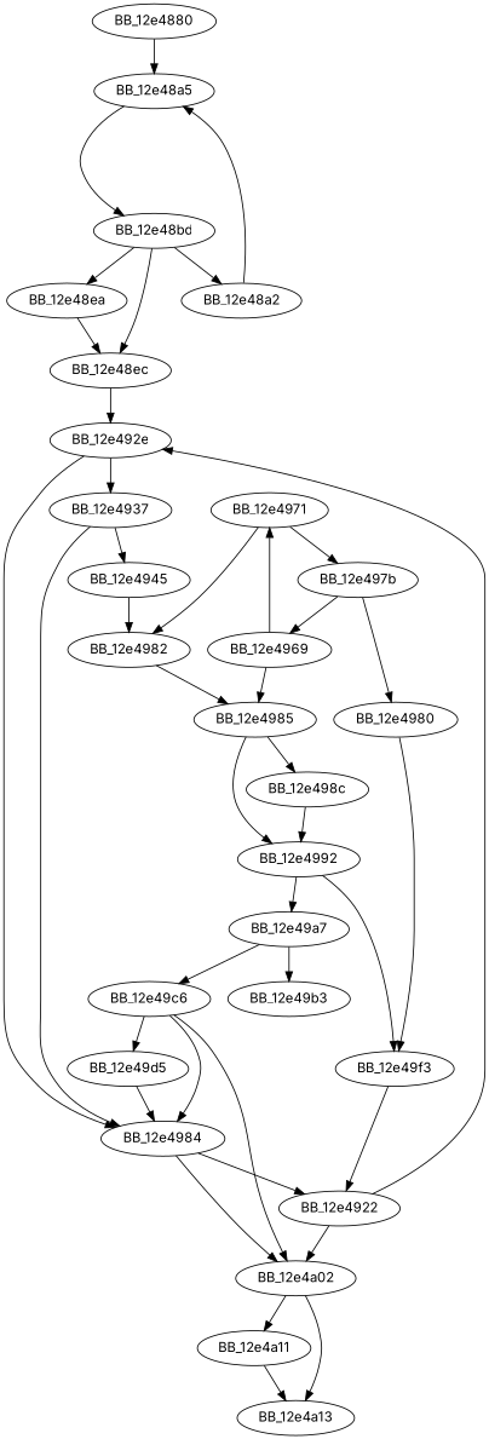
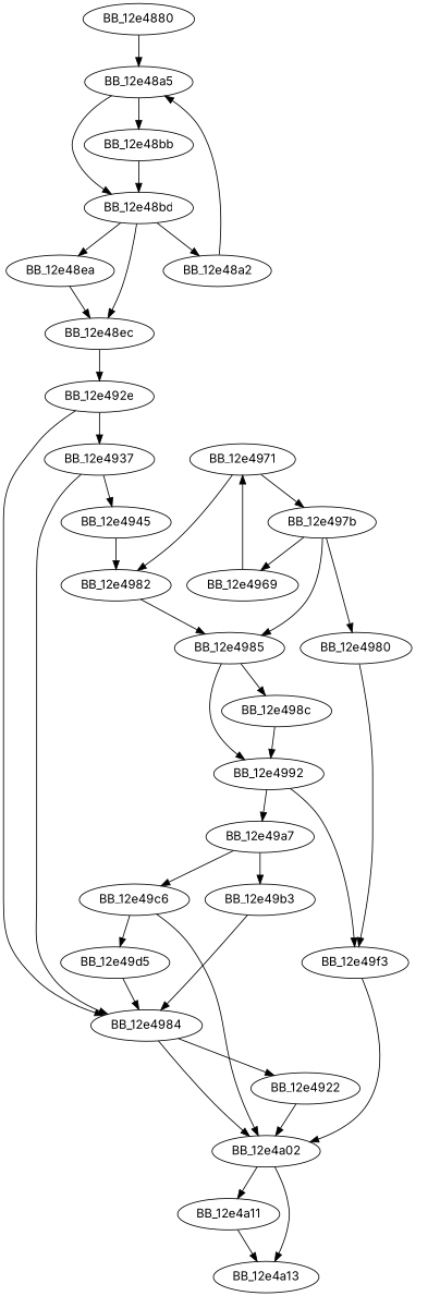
  digraph {
    fontname=Inter
    node [fontname=Inter]
    edge [fontname=Inter]
    BB_12e4880
    BB_12e48a5
    BB_12e48a2
+   BB_12e48bb
    BB_12e48bd
    BB_12e48ea
    BB_12e48ec
    BB_12e492e
    n9 [label=BB_12e4984]
    BB_12e4937
    BB_12e4922
    BB_12e4a02
    BB_12e4945
    BB_12e4a11
    BB_12e4a13
    BB_12e4982
    BB_12e4969
    BB_12e4971
    BB_12e4985
    BB_12e497b
    BB_12e498c
    BB_12e4992
    BB_12e4980
    BB_12e49f3
    BB_12e49a7
    BB_12e49b3
    BB_12e49c6
    BB_12e49d5
    BB_12e4880 -> BB_12e48a5
+   BB_12e48a5 -> BB_12e48bb
    BB_12e48a5 -> BB_12e48bd
    BB_12e48a2 -> BB_12e48a5
+   BB_12e48bb -> BB_12e48bd
    BB_12e48bd -> BB_12e48a2
    BB_12e48bd -> BB_12e48ea
    BB_12e48bd -> BB_12e48ec
    BB_12e48ea -> BB_12e48ec
    BB_12e48ec -> BB_12e492e
    BB_12e492e -> n9
    BB_12e492e -> BB_12e4937
    n9 -> BB_12e4922
    n9 -> BB_12e4a02
    BB_12e4937 -> n9
    BB_12e4937 -> BB_12e4945
-   BB_12e4922 -> BB_12e492e
    BB_12e4922 -> BB_12e4a02
    BB_12e4a02 -> BB_12e4a11
    BB_12e4a02 -> BB_12e4a13
    BB_12e4945 -> BB_12e4982
    BB_12e4a11 -> BB_12e4a13
    BB_12e4982 -> BB_12e4985
    BB_12e4969 -> BB_12e4971
-   BB_12e4969 -> BB_12e4985
+   BB_12e497b -> BB_12e4985
    BB_12e4971 -> BB_12e4982
    BB_12e4971 -> BB_12e497b
    BB_12e4985 -> BB_12e498c
    BB_12e4985 -> BB_12e4992
    BB_12e497b -> BB_12e4969
    BB_12e497b -> BB_12e4980
    BB_12e498c -> BB_12e4992
    BB_12e4992 -> BB_12e49f3
    BB_12e4992 -> BB_12e49a7
    BB_12e4980 -> BB_12e49f3
-   BB_12e49f3 -> BB_12e4922
+   BB_12e49f3 -> BB_12e4a02
    BB_12e49a7 -> BB_12e49b3
    BB_12e49a7 -> BB_12e49c6
-   BB_12e49c6 -> n9
+   BB_12e49b3 -> n9
    BB_12e49c6 -> BB_12e4a02
    BB_12e49c6 -> BB_12e49d5
    BB_12e49d5 -> n9
  }
